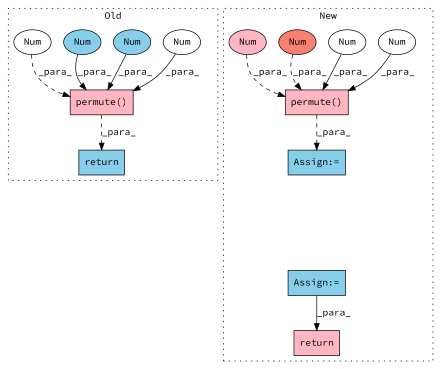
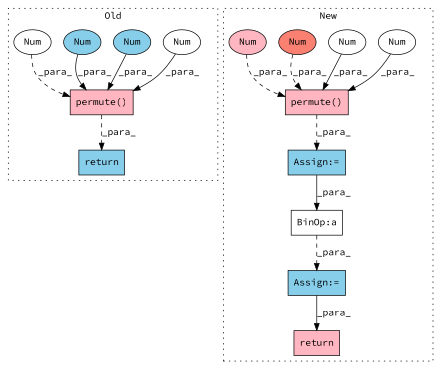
  digraph {
    fontname="Source Code Pro"
    node [a=76 l=1 shape=ellipse style=filled fillcolor=white fontname="Source Code Pro"]
    edge [style=solid fontname="Source Code Pro"]
    n1 [a=75 l="14,1" label="permute()" s="541,565" shape=box fillcolor=lightpink]
    n2 [label=Num s=564]
    n3 [label=Num s=558 fillcolor=skyblue]
    n4 [label=Num s=561 fillcolor=skyblue]
    n5 [a=93 l=7 label=return s=1553 shape=box fillcolor=skyblue]
    n6 [label=Num s=555]
    n7 [a=93 l=7 label=return s=2117 shape=box fillcolor=lightpink]
    n8 [a=68 l=3 label="Assign:=" s=1936 shape=box fillcolor=skyblue]
    n9 [a=68 l=3 label="Assign:=" s=1796 shape=box fillcolor=skyblue]
    n10 [a=75 l="16,1" label="permute()" s="709,735" shape=box fillcolor=lightpink]
    n11 [label=Num s=728]
    n12 [label=Num s=725]
    n13 [label=Num s=734 fillcolor=salmon]
    n14 [label=Num s=731 fillcolor=lightpink]
+   n15 [a=82 l=3 label="BinOp:a" s=1954 shape=box]
    subgraph cluster_1 {
      label=Old
      style=dotted
      n1
      n2
      n3
      n4
      n5
      n6
    }
    subgraph cluster_2 {
      label=New
      style=dotted
      n7
      n8
      n9
      n10
      n11
      n12
      n13
      n14
+     n15
    }
    n1 -> n5 [label=_para_ style=dashed]
    n2 -> n1 [label=_para_]
    n3 -> n1 [label=_para_]
    n4 -> n1 [label=_para_]
    n6 -> n1 [label=_para_ style=dashed]
    n8 -> n7 [label=_para_]
+   n9 -> n15 [label=_para_]
    n10 -> n9 [label=_para_ style=dashed]
    n11 -> n10 [label=_para_]
    n12 -> n10 [label=_para_]
    n13 -> n10 [label=_para_ style=dashed]
    n14 -> n10 [label=_para_ style=dashed]
+   n15 -> n8 [label=_para_ style=dashed]
  }
